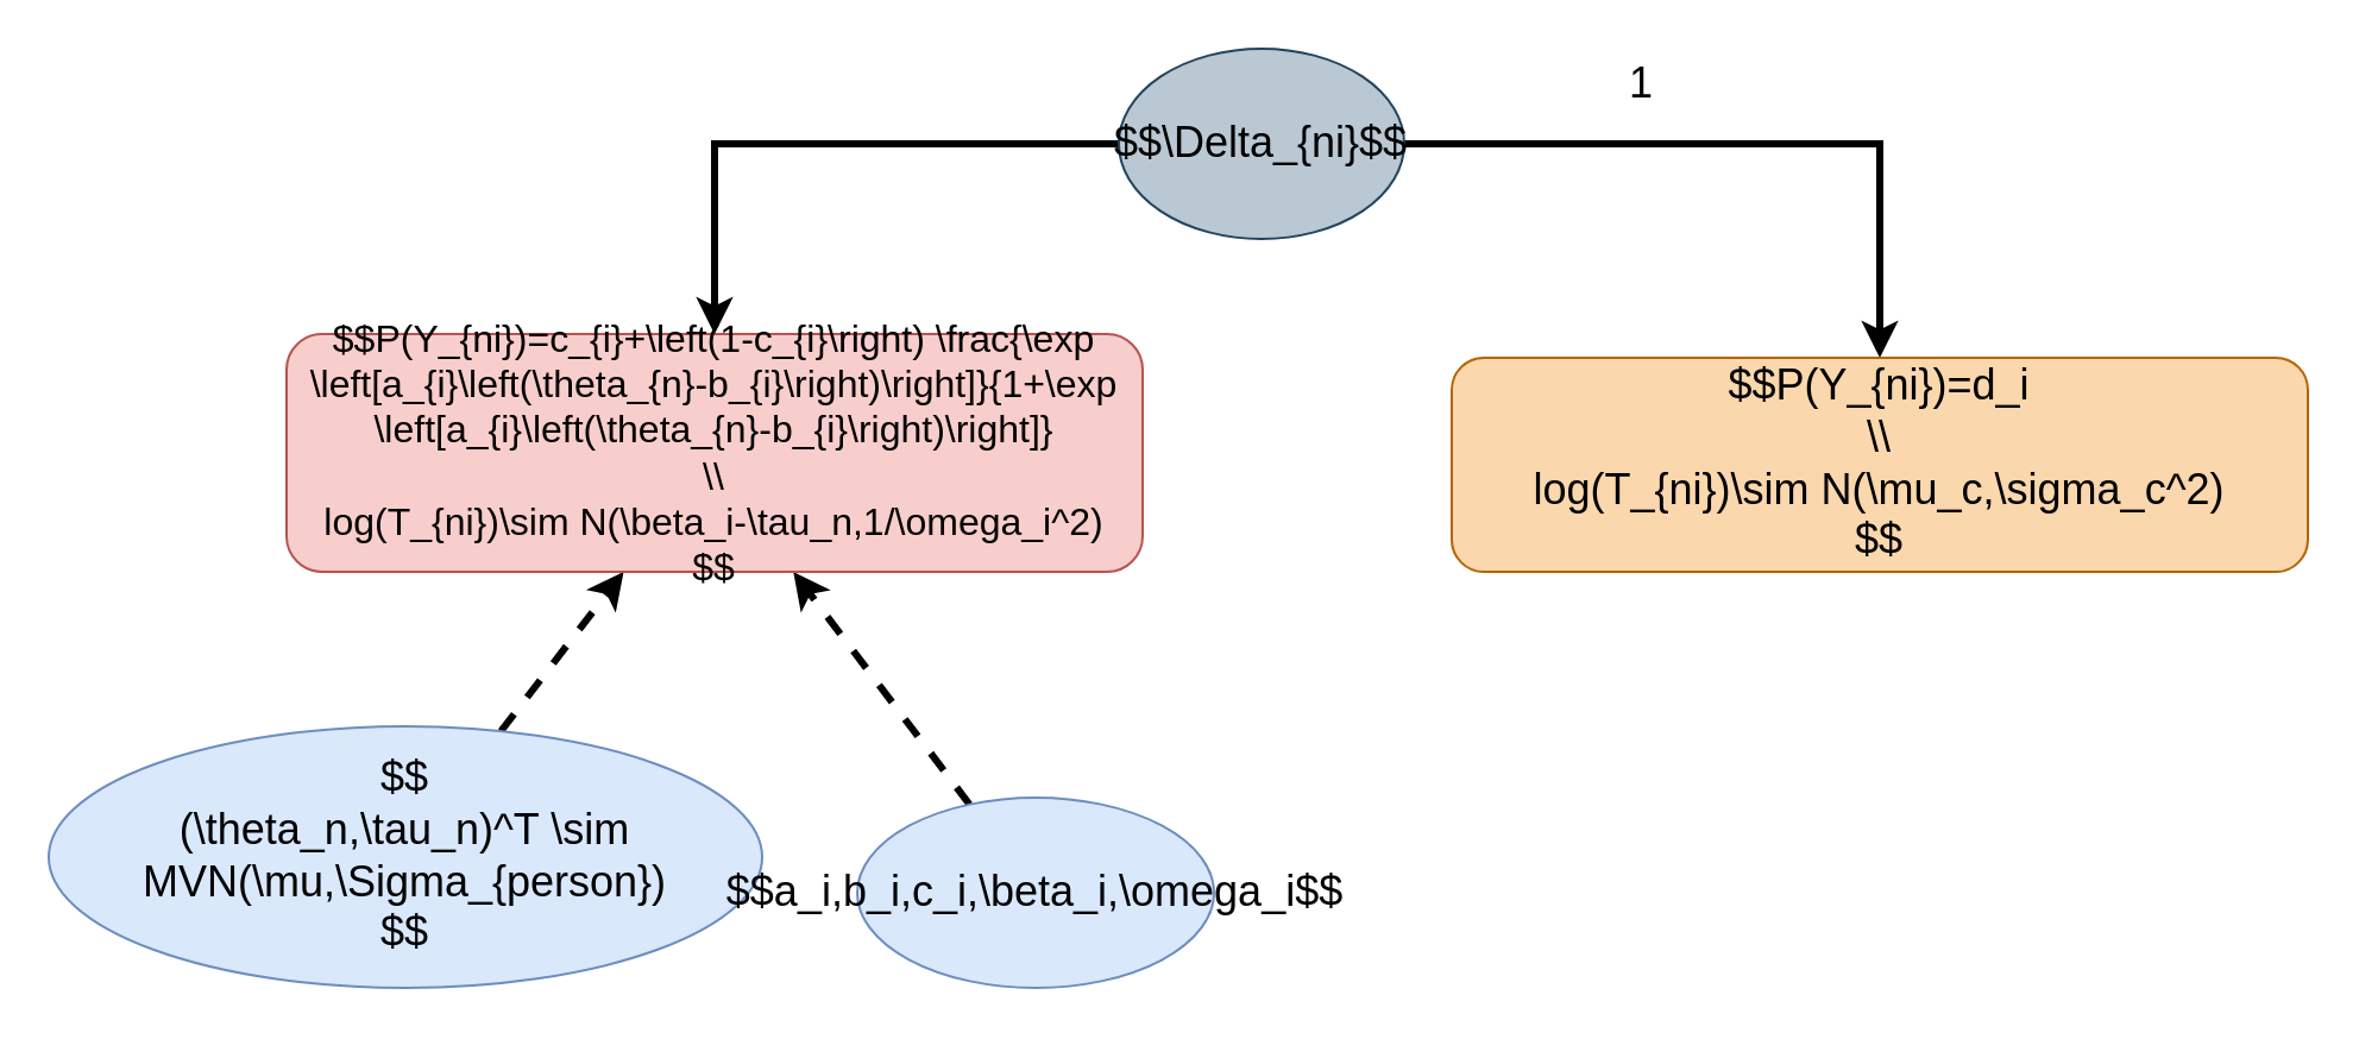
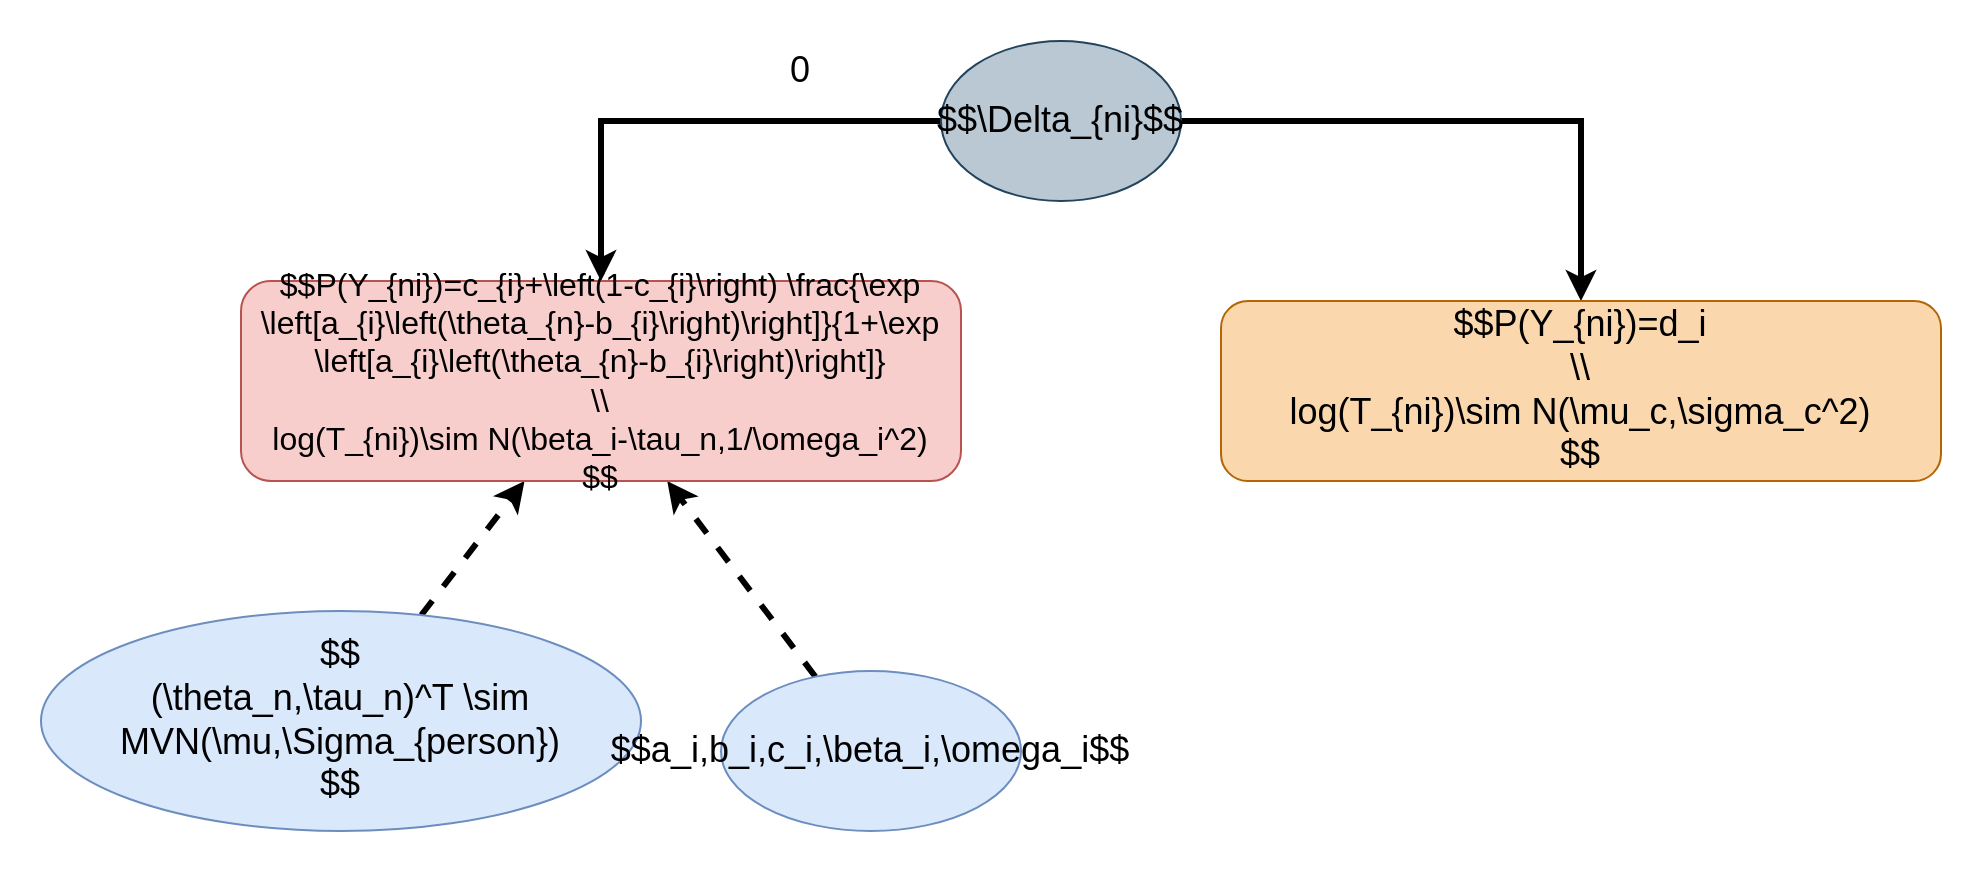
  <mxCell id="0" />
  <mxCell id="1" parent="0" />
  <mxCell id="2" value="" style="edgeStyle=orthogonalEdgeStyle;rounded=0;orthogonalLoop=1;jettySize=auto;html=1;entryX=0.5;entryY=0;entryDx=0;entryDy=0;fontSize=18;strokeWidth=3;" parent="1" source="4" target="12" edge="1"><mxGeometry relative="1" as="geometry"><mxPoint x="750" y="140" as="targetPoint" /></mxGeometry></mxCell>
  <mxCell id="3" style="edgeStyle=orthogonalEdgeStyle;rounded=0;orthogonalLoop=1;jettySize=auto;html=1;entryX=0.5;entryY=0;entryDx=0;entryDy=0;fontSize=18;strokeWidth=3;" parent="1" source="4" target="11" edge="1"><mxGeometry relative="1" as="geometry"><Array as="points"><mxPoint x="300" y="60" /></Array></mxGeometry></mxCell>
  <mxCell id="4" value="$$\Delta_{ni}$$" style="ellipse;whiteSpace=wrap;html=1;fillColor=#bac8d3;strokeColor=#23445d;fontSize=18;" parent="1" vertex="1"><mxGeometry x="470" y="20" width="120" height="80" as="geometry" /></mxCell>
  <mxCell id="5" style="rounded=0;orthogonalLoop=1;jettySize=auto;html=1;dashed=1;fontSize=18;strokeWidth=3;" parent="1" source="6" target="11" edge="1"><mxGeometry relative="1" as="geometry"><mxPoint x="273.211" y="367.807" as="targetPoint" /></mxGeometry></mxCell>
  <mxCell id="6" value="$$&lt;br&gt;(\theta_n,\tau_n)^T \sim MVN(\mu,\Sigma_{person})&lt;br style=&quot;font-size: 18px&quot;&gt;$$" style="ellipse;whiteSpace=wrap;html=1;fillColor=#dae8fc;strokeColor=#6c8ebf;fontSize=18;" parent="1" vertex="1"><mxGeometry x="20" y="305" width="300" height="110" as="geometry" /></mxCell>
  <mxCell id="7" style="edgeStyle=none;rounded=0;orthogonalLoop=1;jettySize=auto;html=1;dashed=1;entryX=0.592;entryY=1;entryDx=0;entryDy=0;entryPerimeter=0;fontSize=18;strokeWidth=3;" parent="1" source="8" target="11" edge="1"><mxGeometry relative="1" as="geometry"><mxPoint x="329.376" y="367.353" as="targetPoint" /></mxGeometry></mxCell>
  <mxCell id="8" value="$$a_i,b_i,c_i,\beta_i,\omega_i$$" style="ellipse;whiteSpace=wrap;html=1;fillColor=#dae8fc;strokeColor=#6c8ebf;fontSize=18;" parent="1" vertex="1"><mxGeometry x="360" y="335" width="150" height="80" as="geometry" /></mxCell>
- <mxCell id="9" value="&lt;font style=&quot;font-size: 18px;&quot;&gt;1&lt;/font&gt;" style="text;html=1;strokeColor=none;fillColor=none;align=center;verticalAlign=middle;whiteSpace=wrap;rounded=0;strokeWidth=0;fontSize=18;" parent="1" vertex="1"><mxGeometry x="660" y="20" width="60" height="30" as="geometry" /></mxCell>
+ <mxCell id="10" value="&lt;font style=&quot;font-size: 18px;&quot;&gt;0&lt;/font&gt;" style="text;html=1;strokeColor=none;fillColor=none;align=center;verticalAlign=middle;whiteSpace=wrap;rounded=0;fontSize=18;" parent="1" vertex="1"><mxGeometry x="370" y="20" width="60" height="30" as="geometry" /></mxCell>
  <mxCell id="11" value="$$P(Y_{ni})=c_{i}+\left(1-c_{i}\right) \frac{\exp \left[a_{i}\left(\theta_{n}-b_{i}\right)\right]}{1+\exp \left[a_{i}\left(\theta_{n}-b_{i}\right)\right]}&lt;br style=&quot;font-size: 16px&quot;&gt;\\&lt;br style=&quot;font-size: 16px&quot;&gt;log(T_{ni})\sim N(\beta_i-\tau_n,1/\omega_i^2)&lt;br style=&quot;font-size: 16px&quot;&gt;$$" style="rounded=1;whiteSpace=wrap;html=1;fillColor=#f8cecc;strokeColor=#b85450;fontSize=16;" parent="1" vertex="1"><mxGeometry x="120" y="140" width="360" height="100" as="geometry" /></mxCell>
  <mxCell id="12" value="$$P(Y_{ni})=d_i&lt;br style=&quot;font-size: 18px&quot;&gt;\\&lt;br style=&quot;font-size: 18px&quot;&gt;log(T_{ni})\sim N(\mu_c,\sigma_c^2)&lt;br style=&quot;font-size: 18px&quot;&gt;$$" style="rounded=1;whiteSpace=wrap;html=1;fillColor=#fad7ac;strokeColor=#b46504;fontSize=18;" parent="1" vertex="1"><mxGeometry x="610" y="150" width="360" height="90" as="geometry" /></mxCell>
